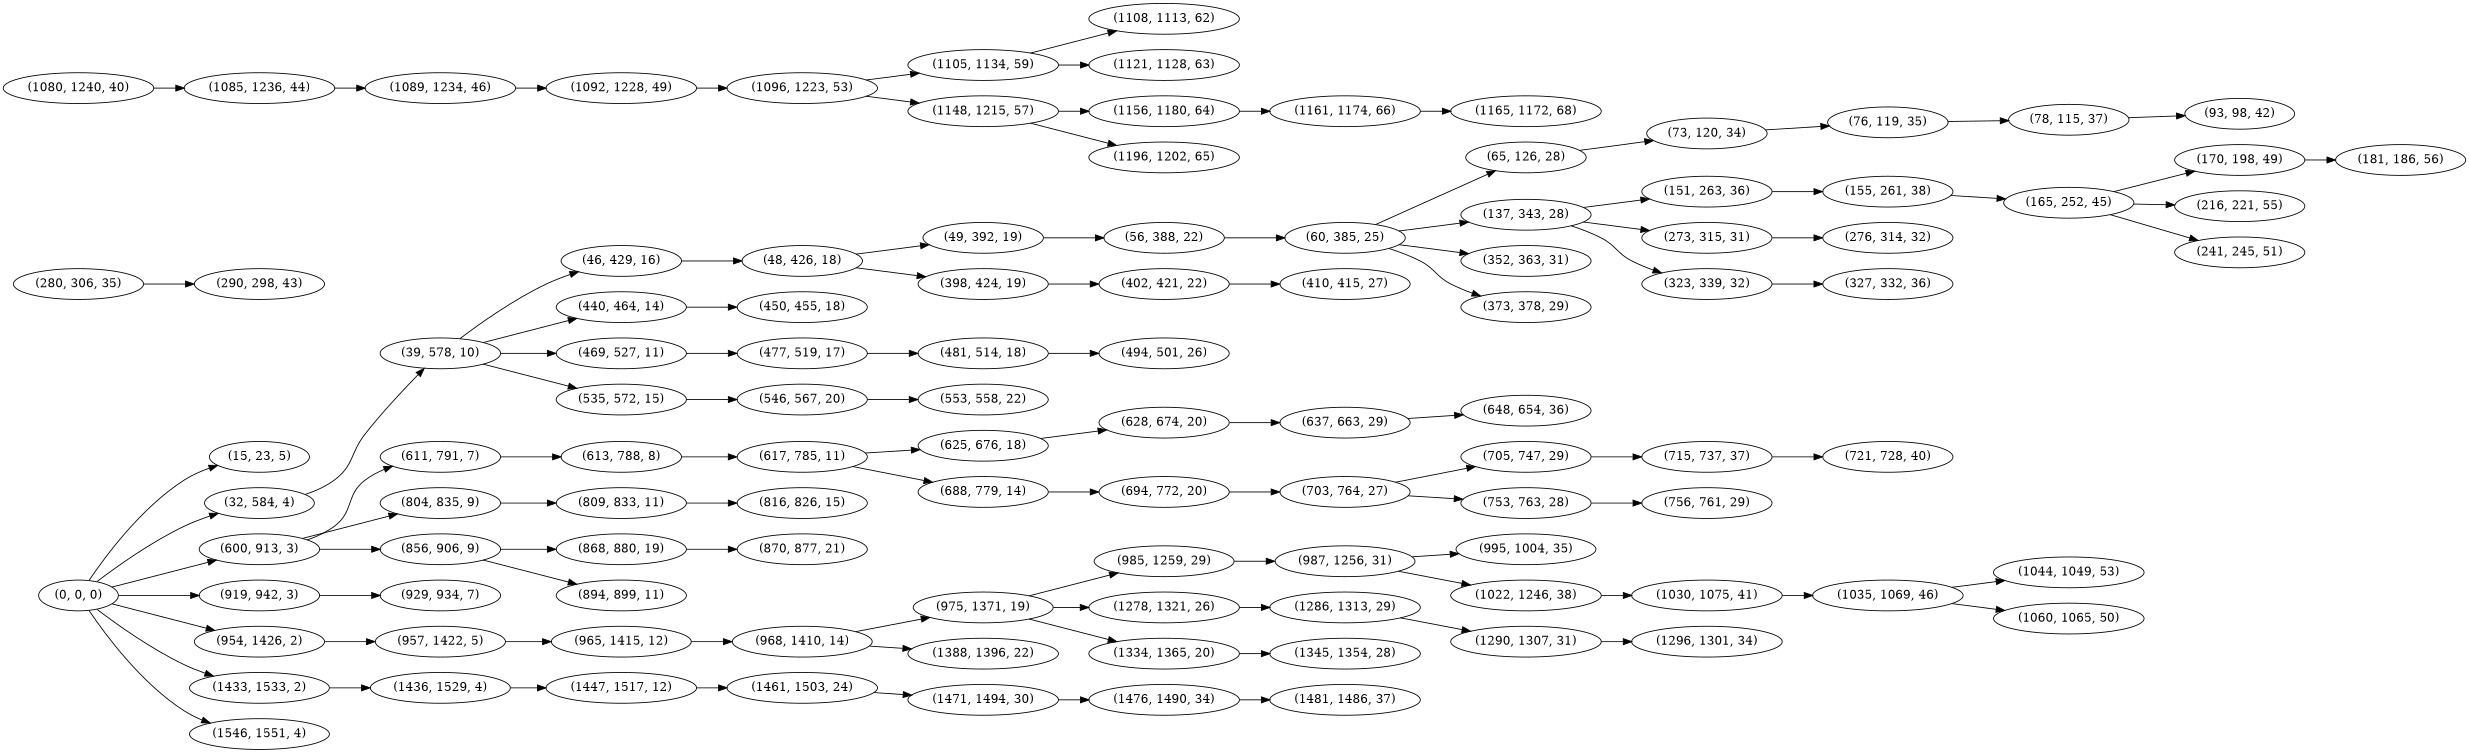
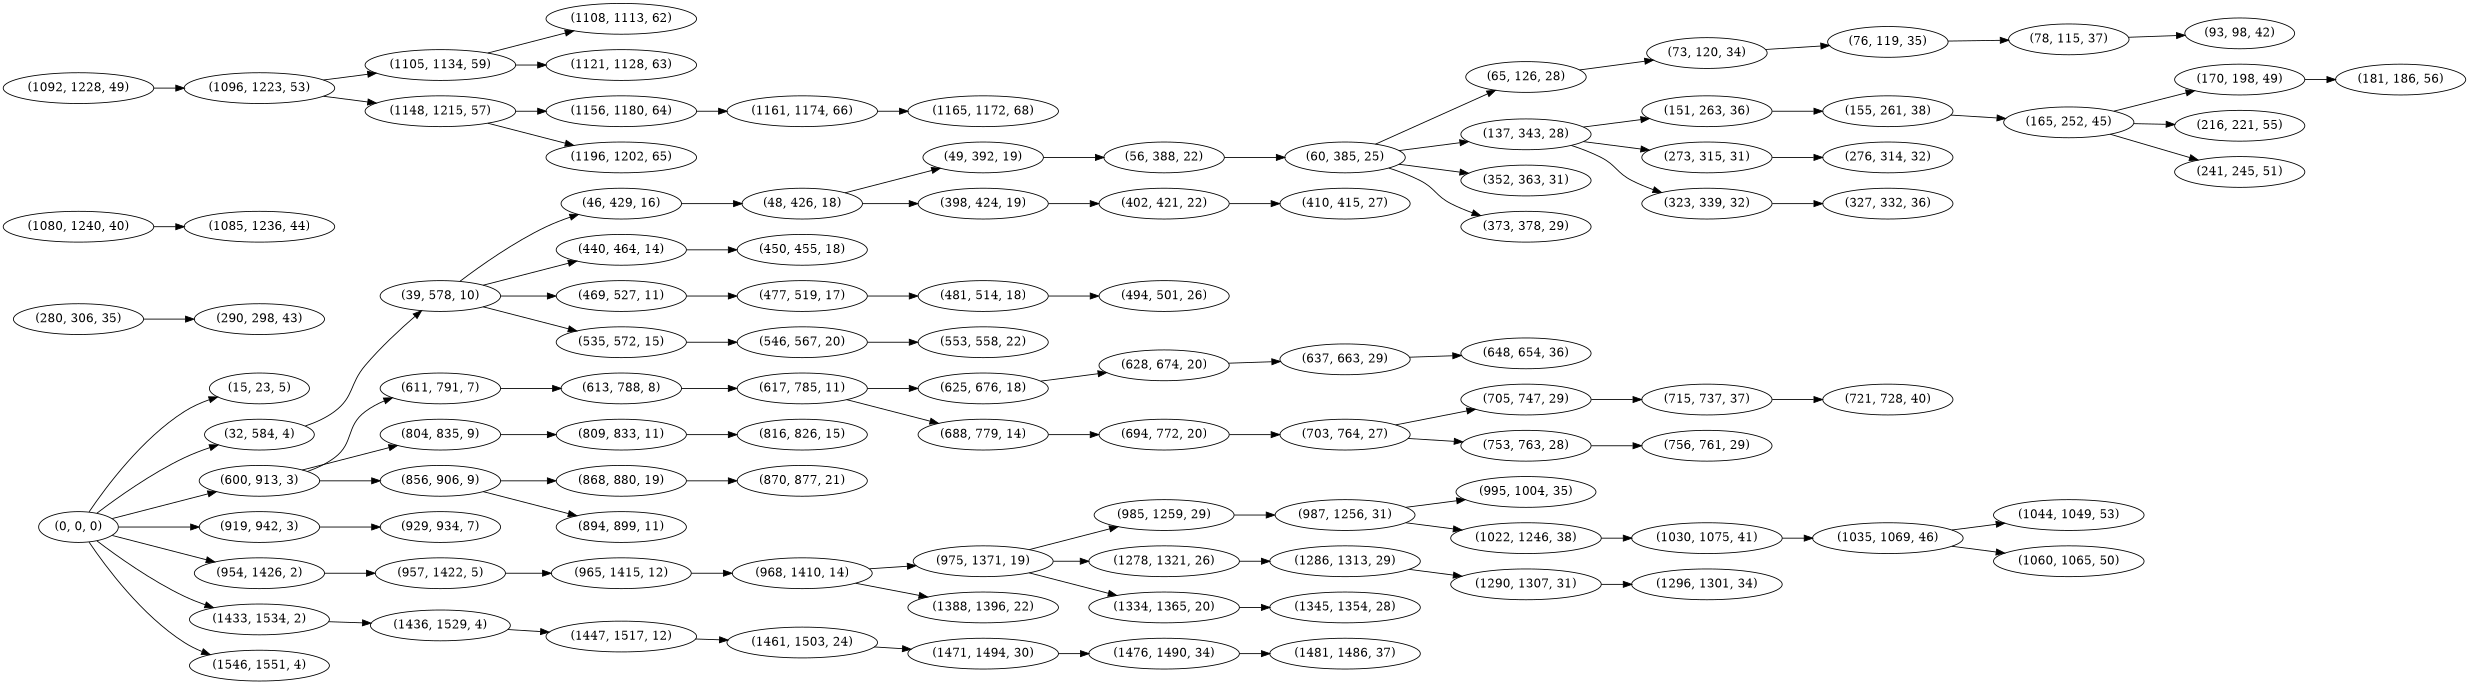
  digraph {
    rankdir=LR
    "(0, 0, 0)"
    "(15, 23, 5)"
    "(32, 584, 4)"
    "(600, 913, 3)"
    "(919, 942, 3)"
    "(954, 1426, 2)"
-   "(1433, 1533, 2)"
+   "(1433, 1533, 2)" [label="(1433, 1534, 2)"]
    "(1546, 1551, 4)"
    "(39, 578, 10)"
    "(611, 791, 7)"
    "(804, 835, 9)"
    "(856, 906, 9)"
    "(929, 934, 7)"
    "(957, 1422, 5)"
    "(1436, 1529, 4)"
    "(46, 429, 16)"
    "(440, 464, 14)"
    "(469, 527, 11)"
    "(535, 572, 15)"
    "(48, 426, 18)"
    "(450, 455, 18)"
    "(477, 519, 17)"
    "(546, 567, 20)"
    "(49, 392, 19)"
    "(398, 424, 19)"
    "(56, 388, 22)"
    "(402, 421, 22)"
    "(60, 385, 25)"
    "(65, 126, 28)"
    "(137, 343, 28)"
    "(352, 363, 31)"
    "(373, 378, 29)"
    "(73, 120, 34)"
    "(151, 263, 36)"
    "(273, 315, 31)"
    "(323, 339, 32)"
    "(76, 119, 35)"
    "(78, 115, 37)"
    "(93, 98, 42)"
    "(155, 261, 38)"
    "(276, 314, 32)"
    "(327, 332, 36)"
    "(165, 252, 45)"
    "(170, 198, 49)"
    "(216, 221, 55)"
    "(241, 245, 51)"
    "(181, 186, 56)"
    "(280, 306, 35)"
    "(290, 298, 43)"
    "(410, 415, 27)"
    "(481, 514, 18)"
    "(494, 501, 26)"
    "(553, 558, 22)"
    "(613, 788, 8)"
    "(809, 833, 11)"
    "(868, 880, 19)"
    "(894, 899, 11)"
    "(617, 785, 11)"
    "(625, 676, 18)"
    "(688, 779, 14)"
    "(628, 674, 20)"
    "(694, 772, 20)"
    "(637, 663, 29)"
    "(648, 654, 36)"
    "(703, 764, 27)"
    "(705, 747, 29)"
    "(753, 763, 28)"
    "(715, 737, 37)"
    "(756, 761, 29)"
    "(721, 728, 40)"
    "(816, 826, 15)"
    "(870, 877, 21)"
    "(965, 1415, 12)"
    "(968, 1410, 14)"
    "(975, 1371, 19)"
    "(1388, 1396, 22)"
    "(985, 1259, 29)"
    "(1278, 1321, 26)"
    "(1334, 1365, 20)"
    "(987, 1256, 31)"
    "(1286, 1313, 29)"
    "(1345, 1354, 28)"
    "(995, 1004, 35)"
    "(1022, 1246, 38)"
    "(1030, 1075, 41)"
    "(1035, 1069, 46)"
    "(1080, 1240, 40)"
    "(1085, 1236, 44)"
    "(1044, 1049, 53)"
    "(1060, 1065, 50)"
-   "(1089, 1234, 46)"
    "(1092, 1228, 49)"
    "(1096, 1223, 53)"
    "(1105, 1134, 59)"
    "(1148, 1215, 57)"
    "(1108, 1113, 62)"
    "(1121, 1128, 63)"
    "(1156, 1180, 64)"
    "(1196, 1202, 65)"
    "(1161, 1174, 66)"
    "(1165, 1172, 68)"
    "(1290, 1307, 31)"
    "(1296, 1301, 34)"
    "(1447, 1517, 12)"
    "(1461, 1503, 24)"
    "(1471, 1494, 30)"
    "(1476, 1490, 34)"
    "(1481, 1486, 37)"
    "(0, 0, 0)" -> "(15, 23, 5)"
    "(0, 0, 0)" -> "(32, 584, 4)"
    "(0, 0, 0)" -> "(600, 913, 3)"
    "(0, 0, 0)" -> "(919, 942, 3)"
    "(0, 0, 0)" -> "(954, 1426, 2)"
    "(0, 0, 0)" -> "(1433, 1533, 2)"
    "(0, 0, 0)" -> "(1546, 1551, 4)"
    "(32, 584, 4)" -> "(39, 578, 10)"
    "(600, 913, 3)" -> "(611, 791, 7)"
    "(600, 913, 3)" -> "(804, 835, 9)"
    "(600, 913, 3)" -> "(856, 906, 9)"
    "(919, 942, 3)" -> "(929, 934, 7)"
    "(954, 1426, 2)" -> "(957, 1422, 5)"
    "(1433, 1533, 2)" -> "(1436, 1529, 4)"
    "(39, 578, 10)" -> "(46, 429, 16)"
    "(39, 578, 10)" -> "(440, 464, 14)"
    "(39, 578, 10)" -> "(469, 527, 11)"
    "(39, 578, 10)" -> "(535, 572, 15)"
    "(611, 791, 7)" -> "(613, 788, 8)"
    "(804, 835, 9)" -> "(809, 833, 11)"
    "(856, 906, 9)" -> "(868, 880, 19)"
    "(856, 906, 9)" -> "(894, 899, 11)"
    "(957, 1422, 5)" -> "(965, 1415, 12)"
    "(1436, 1529, 4)" -> "(1447, 1517, 12)"
    "(46, 429, 16)" -> "(48, 426, 18)"
    "(440, 464, 14)" -> "(450, 455, 18)"
    "(469, 527, 11)" -> "(477, 519, 17)"
    "(535, 572, 15)" -> "(546, 567, 20)"
    "(48, 426, 18)" -> "(49, 392, 19)"
    "(48, 426, 18)" -> "(398, 424, 19)"
    "(477, 519, 17)" -> "(481, 514, 18)"
    "(546, 567, 20)" -> "(553, 558, 22)"
    "(49, 392, 19)" -> "(56, 388, 22)"
    "(398, 424, 19)" -> "(402, 421, 22)"
    "(56, 388, 22)" -> "(60, 385, 25)"
    "(402, 421, 22)" -> "(410, 415, 27)"
    "(60, 385, 25)" -> "(65, 126, 28)"
    "(60, 385, 25)" -> "(137, 343, 28)"
    "(60, 385, 25)" -> "(352, 363, 31)"
    "(60, 385, 25)" -> "(373, 378, 29)"
    "(65, 126, 28)" -> "(73, 120, 34)"
    "(137, 343, 28)" -> "(151, 263, 36)"
    "(137, 343, 28)" -> "(273, 315, 31)"
    "(137, 343, 28)" -> "(323, 339, 32)"
    "(73, 120, 34)" -> "(76, 119, 35)"
    "(151, 263, 36)" -> "(155, 261, 38)"
    "(273, 315, 31)" -> "(276, 314, 32)"
    "(323, 339, 32)" -> "(327, 332, 36)"
    "(76, 119, 35)" -> "(78, 115, 37)"
    "(78, 115, 37)" -> "(93, 98, 42)"
    "(155, 261, 38)" -> "(165, 252, 45)"
    "(165, 252, 45)" -> "(170, 198, 49)"
    "(165, 252, 45)" -> "(216, 221, 55)"
    "(165, 252, 45)" -> "(241, 245, 51)"
    "(170, 198, 49)" -> "(181, 186, 56)"
    "(280, 306, 35)" -> "(290, 298, 43)"
    "(481, 514, 18)" -> "(494, 501, 26)"
    "(613, 788, 8)" -> "(617, 785, 11)"
    "(809, 833, 11)" -> "(816, 826, 15)"
    "(868, 880, 19)" -> "(870, 877, 21)"
    "(617, 785, 11)" -> "(625, 676, 18)"
    "(617, 785, 11)" -> "(688, 779, 14)"
    "(625, 676, 18)" -> "(628, 674, 20)"
    "(688, 779, 14)" -> "(694, 772, 20)"
    "(628, 674, 20)" -> "(637, 663, 29)"
    "(694, 772, 20)" -> "(703, 764, 27)"
    "(637, 663, 29)" -> "(648, 654, 36)"
    "(703, 764, 27)" -> "(705, 747, 29)"
    "(703, 764, 27)" -> "(753, 763, 28)"
    "(705, 747, 29)" -> "(715, 737, 37)"
    "(753, 763, 28)" -> "(756, 761, 29)"
    "(715, 737, 37)" -> "(721, 728, 40)"
    "(965, 1415, 12)" -> "(968, 1410, 14)"
    "(968, 1410, 14)" -> "(975, 1371, 19)"
    "(968, 1410, 14)" -> "(1388, 1396, 22)"
    "(975, 1371, 19)" -> "(985, 1259, 29)"
    "(975, 1371, 19)" -> "(1278, 1321, 26)"
    "(975, 1371, 19)" -> "(1334, 1365, 20)"
    "(985, 1259, 29)" -> "(987, 1256, 31)"
    "(1278, 1321, 26)" -> "(1286, 1313, 29)"
    "(1334, 1365, 20)" -> "(1345, 1354, 28)"
    "(987, 1256, 31)" -> "(995, 1004, 35)"
    "(987, 1256, 31)" -> "(1022, 1246, 38)"
    "(1286, 1313, 29)" -> "(1290, 1307, 31)"
    "(1022, 1246, 38)" -> "(1030, 1075, 41)"
    "(1030, 1075, 41)" -> "(1035, 1069, 46)"
    "(1035, 1069, 46)" -> "(1044, 1049, 53)"
    "(1035, 1069, 46)" -> "(1060, 1065, 50)"
    "(1080, 1240, 40)" -> "(1085, 1236, 44)"
-   "(1085, 1236, 44)" -> "(1089, 1234, 46)"
-   "(1089, 1234, 46)" -> "(1092, 1228, 49)"
    "(1092, 1228, 49)" -> "(1096, 1223, 53)"
    "(1096, 1223, 53)" -> "(1105, 1134, 59)"
    "(1096, 1223, 53)" -> "(1148, 1215, 57)"
    "(1105, 1134, 59)" -> "(1108, 1113, 62)"
    "(1105, 1134, 59)" -> "(1121, 1128, 63)"
    "(1148, 1215, 57)" -> "(1156, 1180, 64)"
    "(1148, 1215, 57)" -> "(1196, 1202, 65)"
    "(1156, 1180, 64)" -> "(1161, 1174, 66)"
    "(1161, 1174, 66)" -> "(1165, 1172, 68)"
    "(1290, 1307, 31)" -> "(1296, 1301, 34)"
    "(1447, 1517, 12)" -> "(1461, 1503, 24)"
    "(1461, 1503, 24)" -> "(1471, 1494, 30)"
    "(1471, 1494, 30)" -> "(1476, 1490, 34)"
    "(1476, 1490, 34)" -> "(1481, 1486, 37)"
  }
